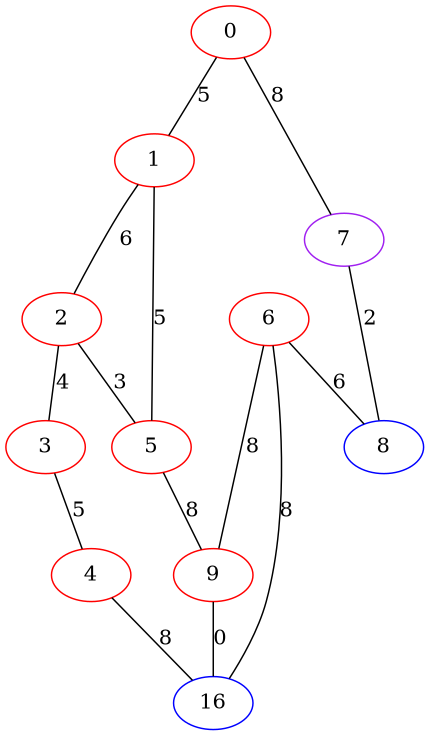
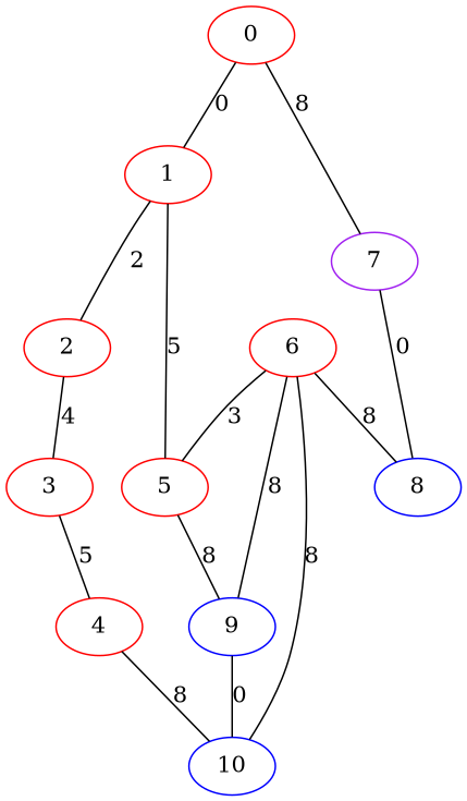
  graph {
    node [color=red weight=1]
    0
    1
    7 [color=purple weight=4]
    2
    5
    8 [color=blue weight=3]
    3
-   9 [weight=3]
+   9 [color=blue weight=3]
    4
-   10 [color=blue weight=3 label=16]
+   10 [color=blue weight=3]
    6
-   0 -- 1 [label=5]
+   0 -- 1 [label=0]
    0 -- 7 [label=8]
-   1 -- 2 [label=6]
+   1 -- 2 [label=2]
    1 -- 5 [label=5]
-   7 -- 8 [label=2]
-   2 -- 5 [label=3]
+   7 -- 8 [label=0]
+   6 -- 5 [label=3]
    2 -- 3 [label=4]
    5 -- 9 [label=8]
    3 -- 4 [label=5]
    9 -- 10 [label=0]
    4 -- 10 [label=8]
-   6 -- 8 [label=6]
+   6 -- 8 [label=8]
    6 -- 9 [label=8]
    6 -- 10 [label=8]
  }
